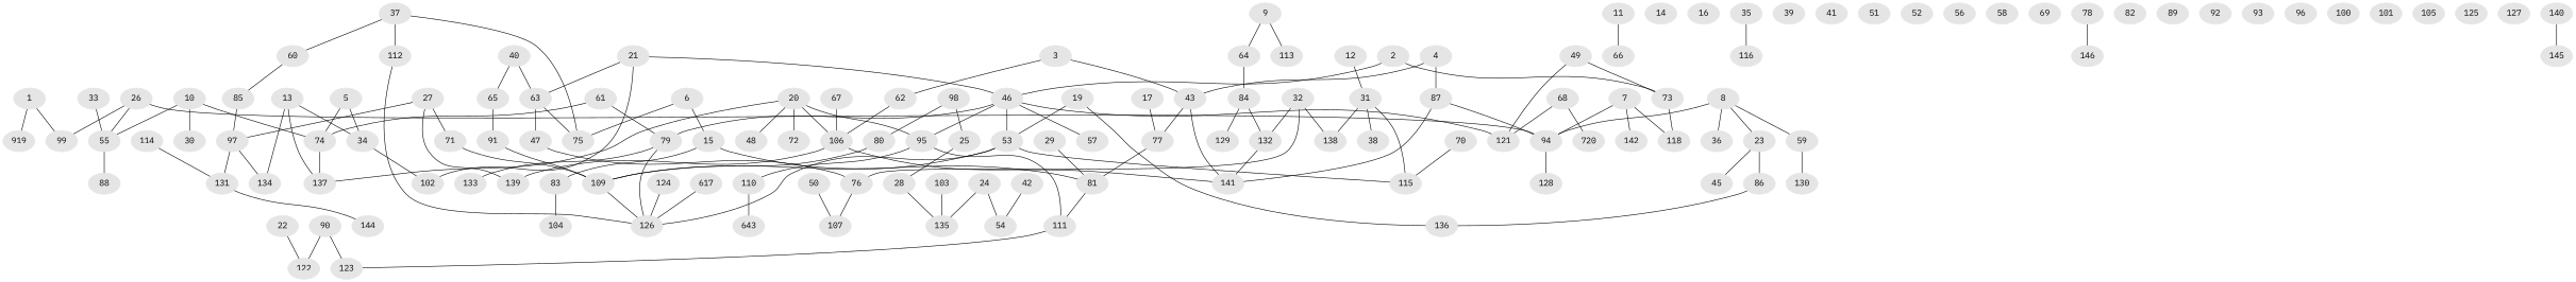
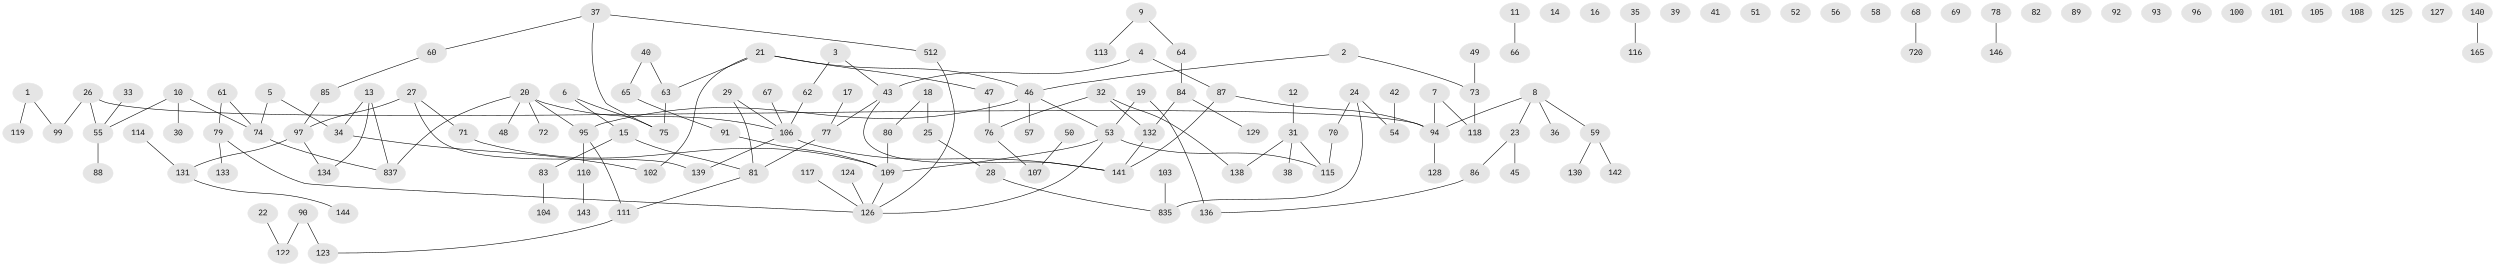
  graph {
    fontname="IBM Plex Mono"
    node [color=gray90 fontname="IBM Plex Mono" style=filled]
    edge [fontname="IBM Plex Mono"]
    1
    99
-   119 [label=919]
+   119
    2
    46
    73
    53
    95
    57
    79
-   121
    118
    3
    43
    62
    77
    141
    106
    4
    87
    94
    5
    74
    34
-   137
+   137 [label=837]
    6
    15
    75
    81
    83
    7
    142
    128
    8
    23
    36
    59
    45
    86
    130
    9
    64
    113
    84
    10
    30
    55
    102
    88
    11
    66
    12
    31
    38
    115
    138
    13
    134
    14
    111
    104
    16
    17
-   18 [label=98]
+   18
    25
    80
    28
    109
    19
    136
    126
    20
    48
    72
    110
    139
    21
    47
    63
    76
    22
    122
    24
    54
    70
-   135
+   135 [label=835]
    26
    27
    71
    97
    131
    29
    32
    132
    107
    33
    35
    116
    37
    60
-   112
+   112 [label=512]
    85
    39
    40
    65
    91
    41
    42
    49
    133
    50
    51
    52
    56
    58
    61
    129
    67
    68
    n120 [label=720]
    69
    78
    146
    123
    82
    89
    90
    92
    93
-   143 [label=643]
+   143
    96
    144
    100
    101
    103
    105
+   108
    114
-   117 [label=617]
+   117
    124
    125
    127
    140
-   145
+   145 [label=165]
    1 -- 99
    1 -- 119
    2 -- 46
    2 -- 73
    46 -- 53
    46 -- 95
    46 -- 57
-   46 -- 79
-   46 -- 121
    73 -- 118
    53 -- 115
    53 -- 109
    53 -- 126
    95 -- 111
    95 -- 110
    79 -- 126
    79 -- 133
    3 -- 43
    3 -- 62
    43 -- 77
    43 -- 141
    62 -- 106
    77 -- 81
    106 -- 141
    106 -- 139
    4 -- 43
    4 -- 87
    87 -- 141
    87 -- 94
    94 -- 128
    5 -- 74
    5 -- 34
    74 -- 137
    34 -- 102
    6 -- 15
    6 -- 75
    15 -- 81
    15 -- 83
    81 -- 111
    83 -- 104
    7 -- 118
    7 -- 94
-   7 -- 142
+   59 -- 142
    8 -- 94
    8 -- 23
    8 -- 36
    8 -- 59
    23 -- 45
    23 -- 86
    59 -- 130
    86 -- 136
    9 -- 64
    9 -- 113
    64 -- 84
    84 -- 132
    84 -- 129
    10 -- 74
    10 -- 30
    10 -- 55
    55 -- 88
    11 -- 66
    12 -- 31
    31 -- 38
    31 -- 115
    31 -- 138
    13 -- 34
    13 -- 137
    13 -- 134
    111 -- 123
    17 -- 77
    18 -- 25
    18 -- 80
    25 -- 28
    80 -- 109
    28 -- 135
    109 -- 126
    19 -- 53
    19 -- 136
    20 -- 95
    20 -- 106
    20 -- 137
    20 -- 48
    20 -- 72
    110 -- 143
    21 -- 46
    21 -- 102
-   63 -- 47
+   21 -- 47
    21 -- 63
    47 -- 76
    63 -- 75
    76 -- 107
    22 -- 122
    24 -- 54
+   24 -- 70
    24 -- 135
    70 -- 115
    26 -- 99
    26 -- 94
    26 -- 55
    27 -- 139
    27 -- 71
    27 -- 97
    71 -- 109
    97 -- 134
    97 -- 131
    131 -- 144
+   29 -- 106
    29 -- 81
    32 -- 138
    32 -- 76
    32 -- 132
    132 -- 141
    33 -- 55
    35 -- 116
    37 -- 75
    37 -- 60
    37 -- 112
    60 -- 85
    112 -- 126
    85 -- 97
    40 -- 63
    40 -- 65
    65 -- 91
    91 -- 109
    42 -- 54
    49 -- 73
-   49 -- 121
    50 -- 107
    61 -- 79
    61 -- 74
    67 -- 106
-   68 -- 121
    68 -- n120
    78 -- 146
    90 -- 122
    90 -- 123
    103 -- 135
    114 -- 131
    117 -- 126
    124 -- 126
    140 -- 145
  }
